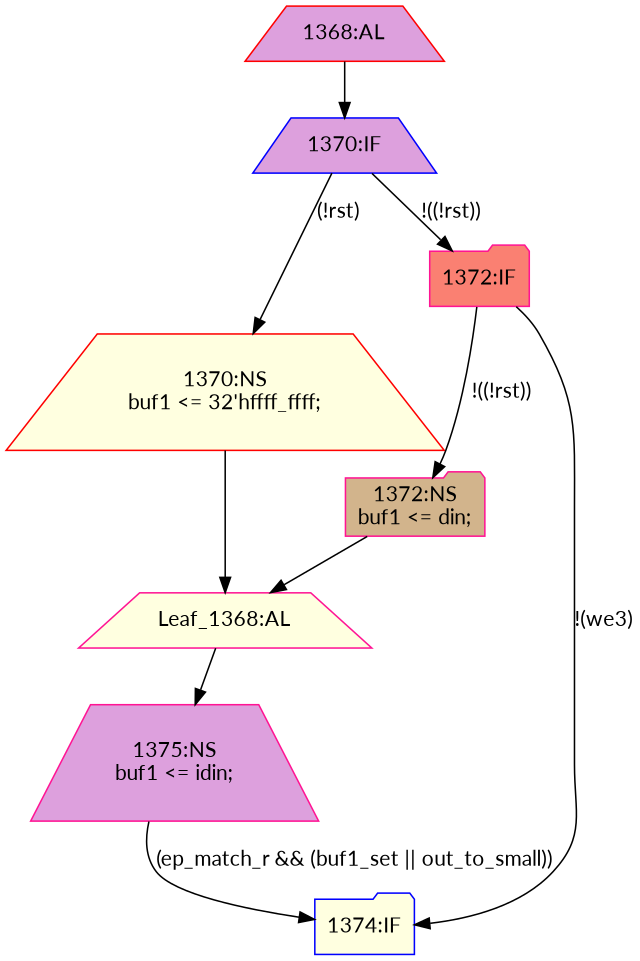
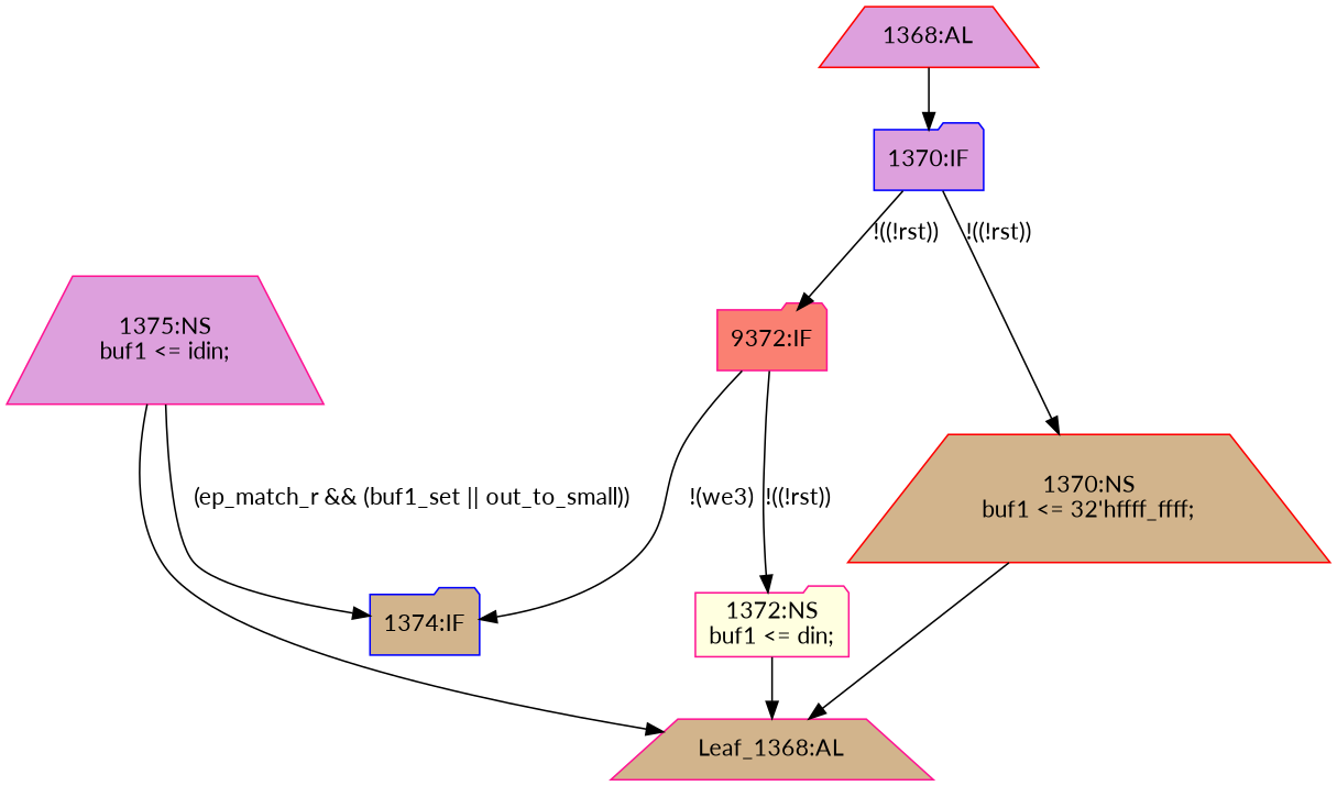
  strict digraph {
    fontname=Lato
    node [color=deeppink fillcolor=plum fontname=Lato shape=trapezium statements="[]" style=filled typ=NonblockingSubstitution]
    edge [cond="[]" fontname=Lato lineno=None]
    n1 [ast="<pyverilog.vparser.ast.NonblockingSubstitution object at 0x7f0a38ebbdd0>" label="1375:NS\nbuf1 <= idin;" statements="[<pyverilog.vparser.ast.NonblockingSubstitution object at 0x7f0a38ebbdd0>]"]
-   n2 [def_var="['buf1']" fillcolor=lightyellow label="Leaf_1368:AL" statements="" typ=""]
-   n3 [ast="<pyverilog.vparser.ast.IfStatement object at 0x7f0a38d974d0>" color=blue fillcolor=lightyellow label="1374:IF" shape=folder typ=IfStatement]
-   n4 [ast="<pyverilog.vparser.ast.NonblockingSubstitution object at 0x7f0a38d97150>" color=red fillcolor=lightyellow label="1370:NS\nbuf1 <= 32'hffff_ffff;" statements="[<pyverilog.vparser.ast.NonblockingSubstitution object at 0x7f0a38d97150>]"]
-   n5 [ast="<pyverilog.vparser.ast.NonblockingSubstitution object at 0x7f0a38d972d0>" fillcolor=tan label="1372:NS\nbuf1 <= din;" shape=folder statements="[<pyverilog.vparser.ast.NonblockingSubstitution object at 0x7f0a38d972d0>]"]
-   n6 [ast="<pyverilog.vparser.ast.IfStatement object at 0x7f0a38d97410>" color=blue label="1370:IF" typ=IfStatement]
-   n7 [ast="<pyverilog.vparser.ast.IfStatement object at 0x7f0a38d97490>" fillcolor=salmon label="1372:IF" shape=folder typ=IfStatement]
+   n2 [def_var="['buf1']" fillcolor=tan label="Leaf_1368:AL" statements="" typ=""]
+   n3 [ast="<pyverilog.vparser.ast.IfStatement object at 0x7f0a38d974d0>" color=blue fillcolor=tan label="1374:IF" shape=folder typ=IfStatement]
+   n4 [ast="<pyverilog.vparser.ast.NonblockingSubstitution object at 0x7f0a38d97150>" color=red fillcolor=tan label="1370:NS\nbuf1 <= 32'hffff_ffff;" statements="[<pyverilog.vparser.ast.NonblockingSubstitution object at 0x7f0a38d97150>]"]
+   n5 [ast="<pyverilog.vparser.ast.NonblockingSubstitution object at 0x7f0a38d972d0>" fillcolor=lightyellow label="1372:NS\nbuf1 <= din;" shape=folder statements="[<pyverilog.vparser.ast.NonblockingSubstitution object at 0x7f0a38d972d0>]"]
+   n6 [ast="<pyverilog.vparser.ast.IfStatement object at 0x7f0a38d97410>" color=blue label="1370:IF" shape=folder typ=IfStatement]
+   n7 [ast="<pyverilog.vparser.ast.IfStatement object at 0x7f0a38d97490>" fillcolor=salmon label="9372:IF" shape=folder typ=IfStatement]
    n8 [ast="<pyverilog.vparser.ast.Always object at 0x7f0a38d97790>" clk_sens=True color=red label="1368:AL" sens="['clk']" typ=Always use_var="['out_to_small', 'din', 'we3', 'ep_match_r', 'buf1_set', 'idin', 'rst']"]
-   n2 -> n1
+   n1 -> n2
    n1 -> n3 [cond="['ep_match_r', 'buf1_set', 'out_to_small']" label="(ep_match_r && (buf1_set || out_to_small))" lineno=1374]
    n4 -> n2
    n5 -> n2
-   n6 -> n4 [cond="['rst']" label="(!rst)" lineno=1370]
+   n6 -> n4 [cond="['rst']" label="!((!rst))" lineno=1370]
    n6 -> n7 [cond="['rst']" label="!((!rst))" lineno=1370]
    n7 -> n3 [cond="['we3']" label="!(we3)" lineno=1372]
    n7 -> n5 [cond="['we3']" label="!((!rst))" lineno=1372]
    n8 -> n6
  }
